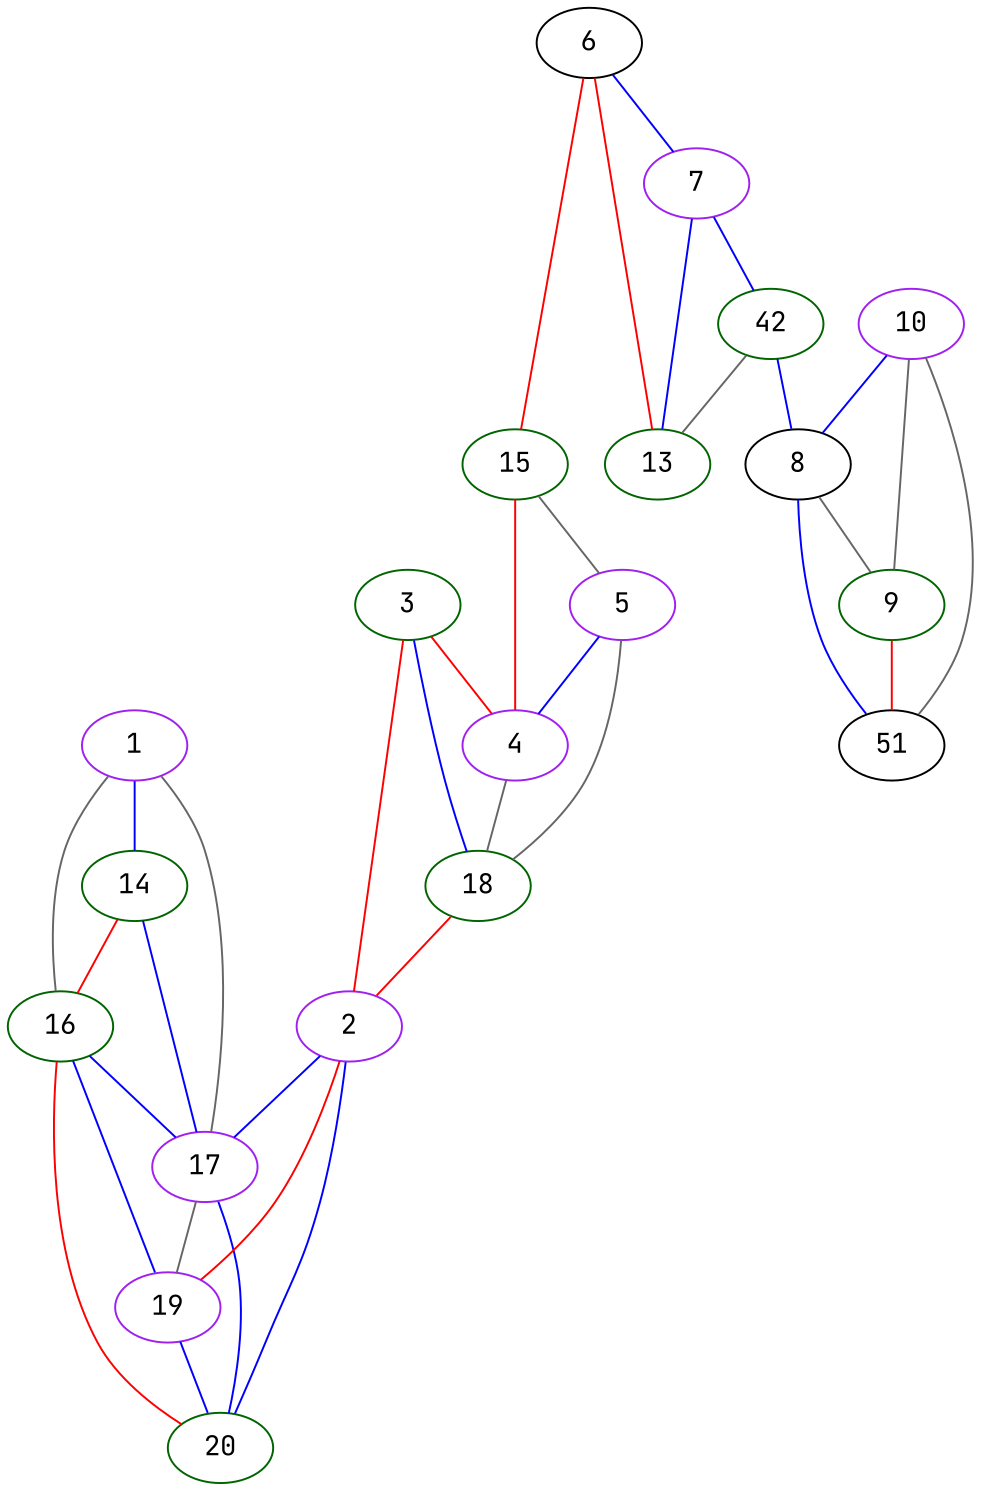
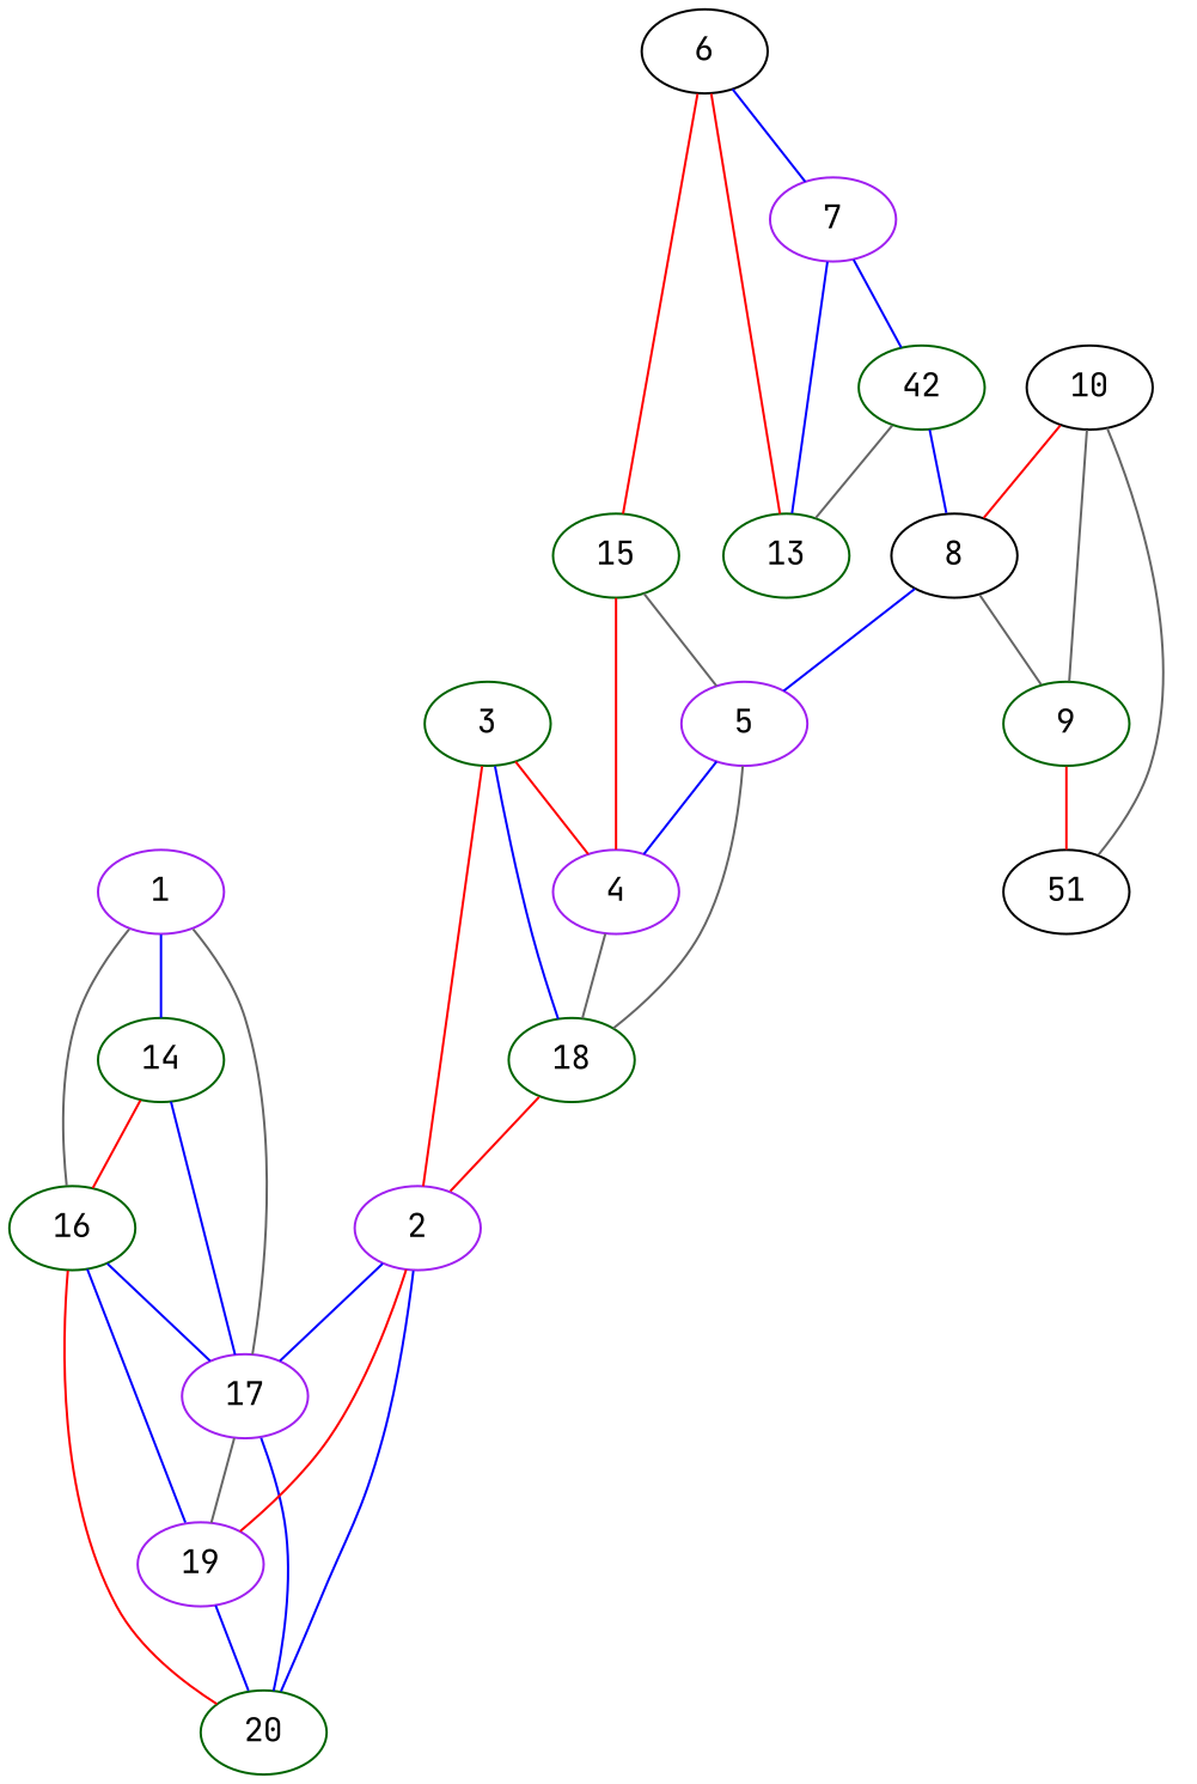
  graph {
    fontname="JetBrains Mono"
    node [aaLength=4 color=darkgreen fontname="JetBrains Mono" type=0]
    edge [color=blue distance0=10.0 fontname="JetBrains Mono" frequency=1 type0=1]
    1 [aaLength=14 color=purple sequence=KTVASCALLQAAKA]
    14 [aaLength=7 sequence=KRYFVTG type=1]
    16 [sequence=TAGY type=1]
    17 [aaLength=3 color=purple sequence=VAS type=1]
    19 [color=purple sequence=SEKT type=1]
    20 [sequence=GLRN type=1]
    2 [aaLength=8 color=purple sequence=SDALALQR]
    3 [sequence=YATV]
    4 [aaLength=8 color=purple sequence=PHIISAQE]
    18 [aaLength=3 sequence=YTF type=1]
    5 [aaLength=13 color=purple sequence=SLVMSAGLRALEQ]
    6 [aaLength=8 color=black sequence=FADWVTQE]
    13 [aaLength=7 sequence=PVILVVG type=1]
    7 [aaLength=14 color=purple sequence=CINHAMLTAQVIQH]
    15 [aaLength=5 sequence=WVLVE type=1]
    n16 [aaLength=7 label=42 sequence=LAGWVAN type=1]
    8 [aaLength=11 color=black sequence=HAEYMTTLTRM]
    n18 [aaLength=5 color=black label=51 sequence=LLGEI type=1]
    9 [aaLength=3 sequence=AEN]
-   10 [aaLength=3 color=purple sequence=GKY]
+   10 [aaLength=3 color=black sequence=GKY]
    1 -- 14 [distance0=13.0]
    1 -- 16 [color=gray40 distance0=18.0 type0=2]
    1 -- 17 [color=gray40 distance0=24.0 type0=3]
    14 -- 16 [color=red distance0=31.0 distance1=0.0 frequency=2 type0=2 type1=4]
    14 -- 17 [distance0=37.0 type0=3]
    16 -- 17 [distance0=6.0 distance1=0.0 frequency=2 type1=4]
    16 -- 19 [type0=2]
    16 -- 20 [color=red distance0=16.0 type0=3]
    17 -- 19 [color=gray40 distance0=4.0 distance1=0.0 frequency=2 type1=4]
    17 -- 20 [type0=3]
    19 -- 20 [distance0=6.0 distance1=0.0 frequency=2 type0=2 type1=4]
    2 -- 17 [distance0=14.0 type0=3]
    2 -- 19 [color=red type0=2]
    2 -- 20 [distance0=4.0]
    3 -- 2 [color=red distance0=15.0 type0=3]
    3 -- 4 [color=red distance0=14.0 type0=2]
    3 -- 18 [distance0=6.0 distance1=0.0 frequency=2 type1=4]
    4 -- 18 [color=gray40 distance0=8.0]
    18 -- 2 [color=red distance0=21.0 type0=3]
    5 -- 4 [distance0=13.0]
    5 -- 18 [color=gray40 distance0=21.0 type0=3]
    6 -- 13 [color=red distance1=0.0 frequency=2 type1=4]
    6 -- 7 [distance0=21.0 type0=3]
    6 -- 15 [color=red distance0=19.0 type0=2]
    7 -- 13 [distance0=11.0]
    7 -- n16 [distance0=18.0 distance1=0.0 frequency=2 type0=2 type1=4]
    15 -- 4 [color=red distance0=29.0 type0=3]
    15 -- 5 [color=gray40 distance0=16.0]
    n16 -- 13 [color=gray40 distance0=29.0 type0=3]
    n16 -- 8 [distance0=15.0 distance1=0.0 frequency=2 type1=4]
-   8 -- n18 [distance0=15.0 distance1=0.0 frequency=2 type1=4]
+   8 -- 5 [distance0=15.0 distance1=0.0 frequency=2 type1=4]
    8 -- 9 [color=gray40 distance0=23.0 type0=3]
    9 -- n18 [color=red distance0=8.0]
-   10 -- 8 [distance0=32.0 type0=3]
+   10 -- 8 [color=red distance0=32.0 type0=3]
    10 -- n18 [color=gray40 distance0=17.0 type0=2]
    10 -- 9 [color=gray40 distance0=9.0]
  }
